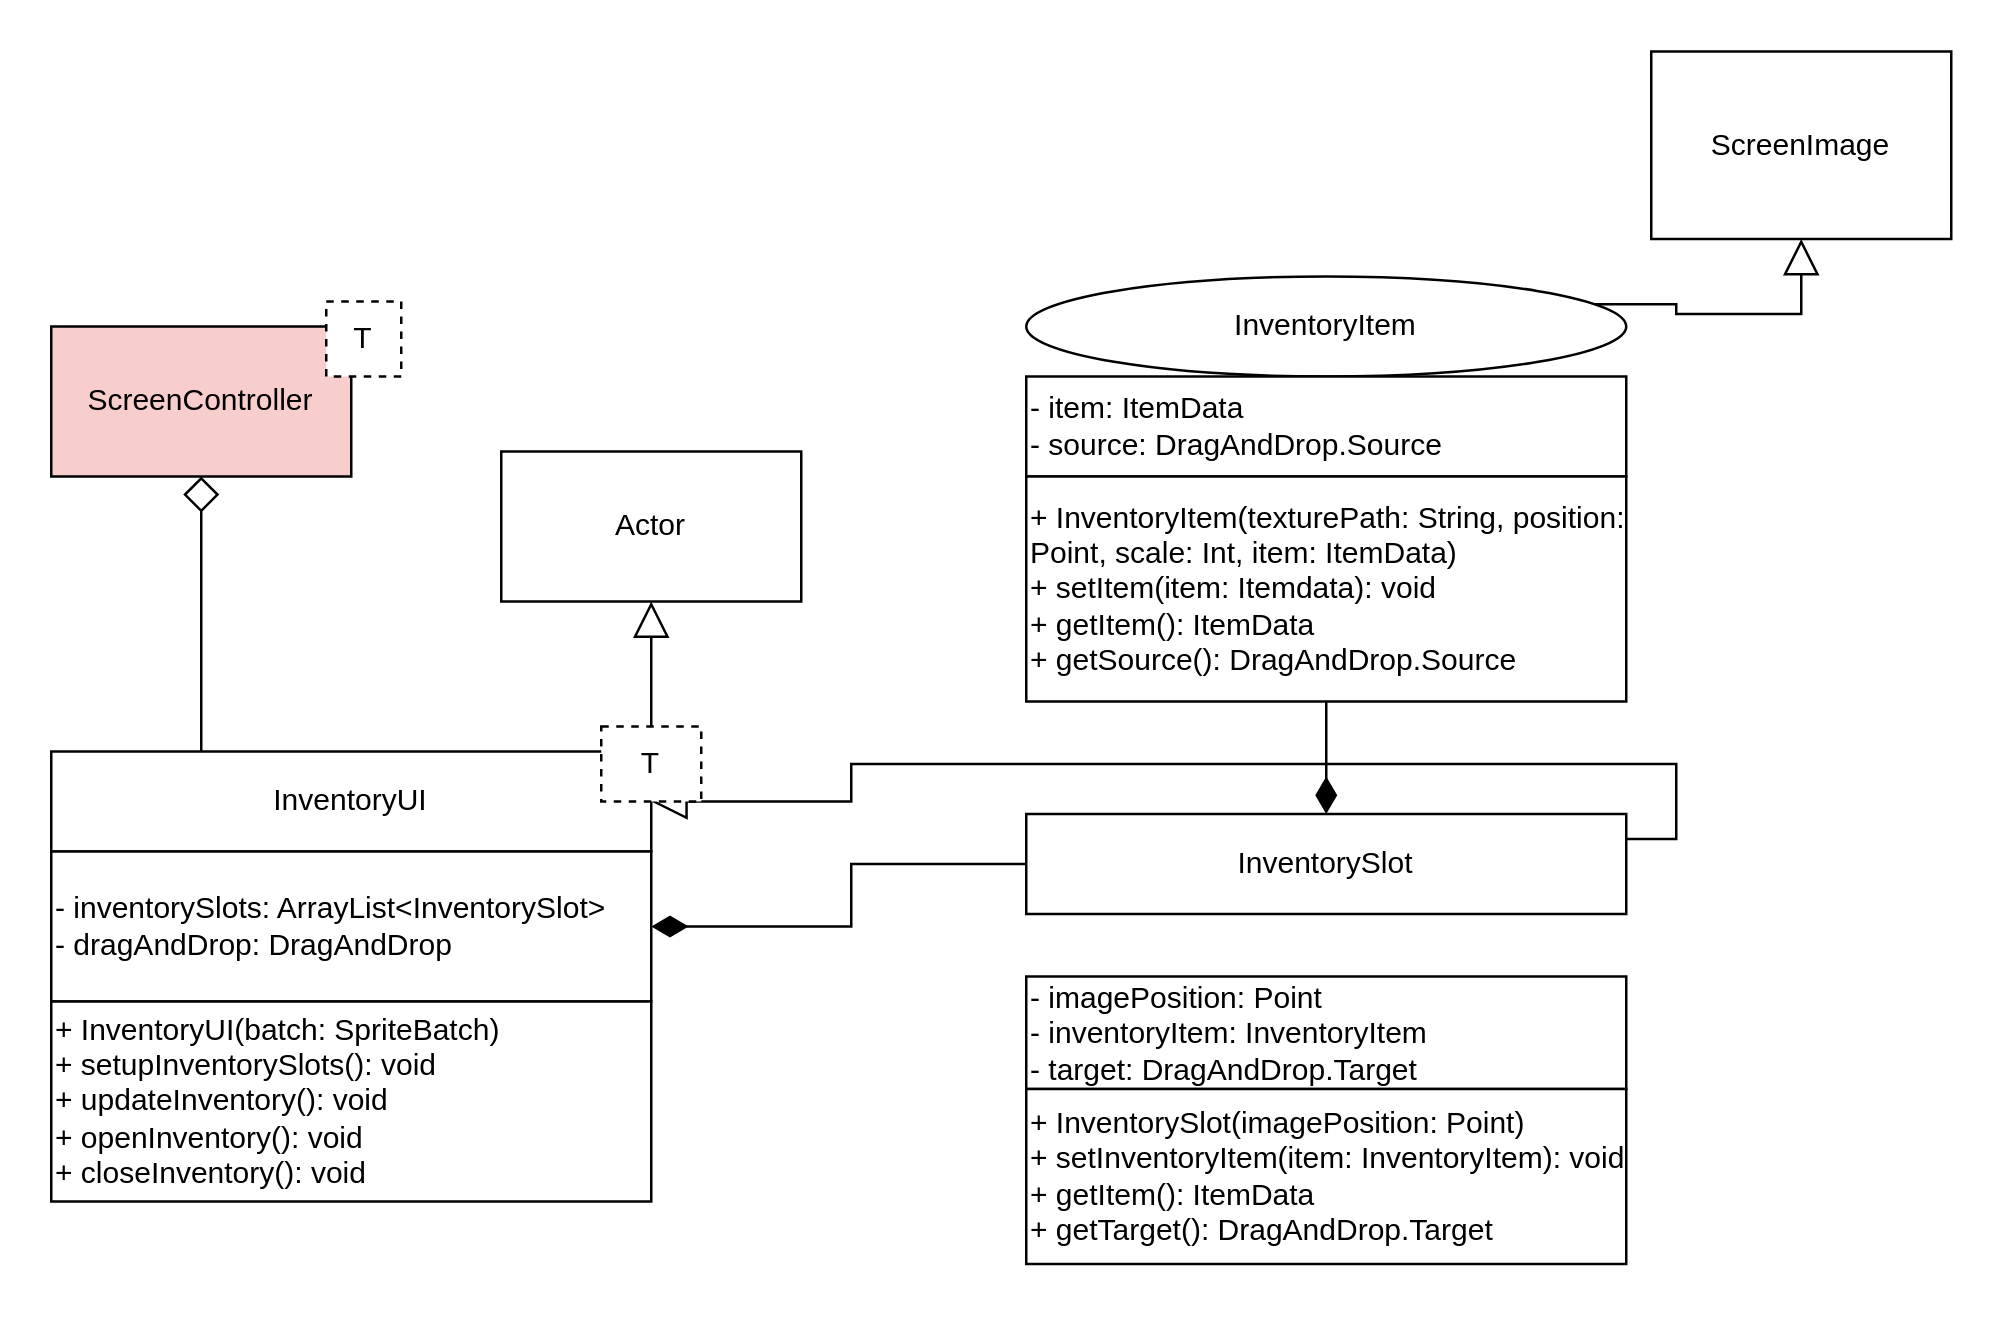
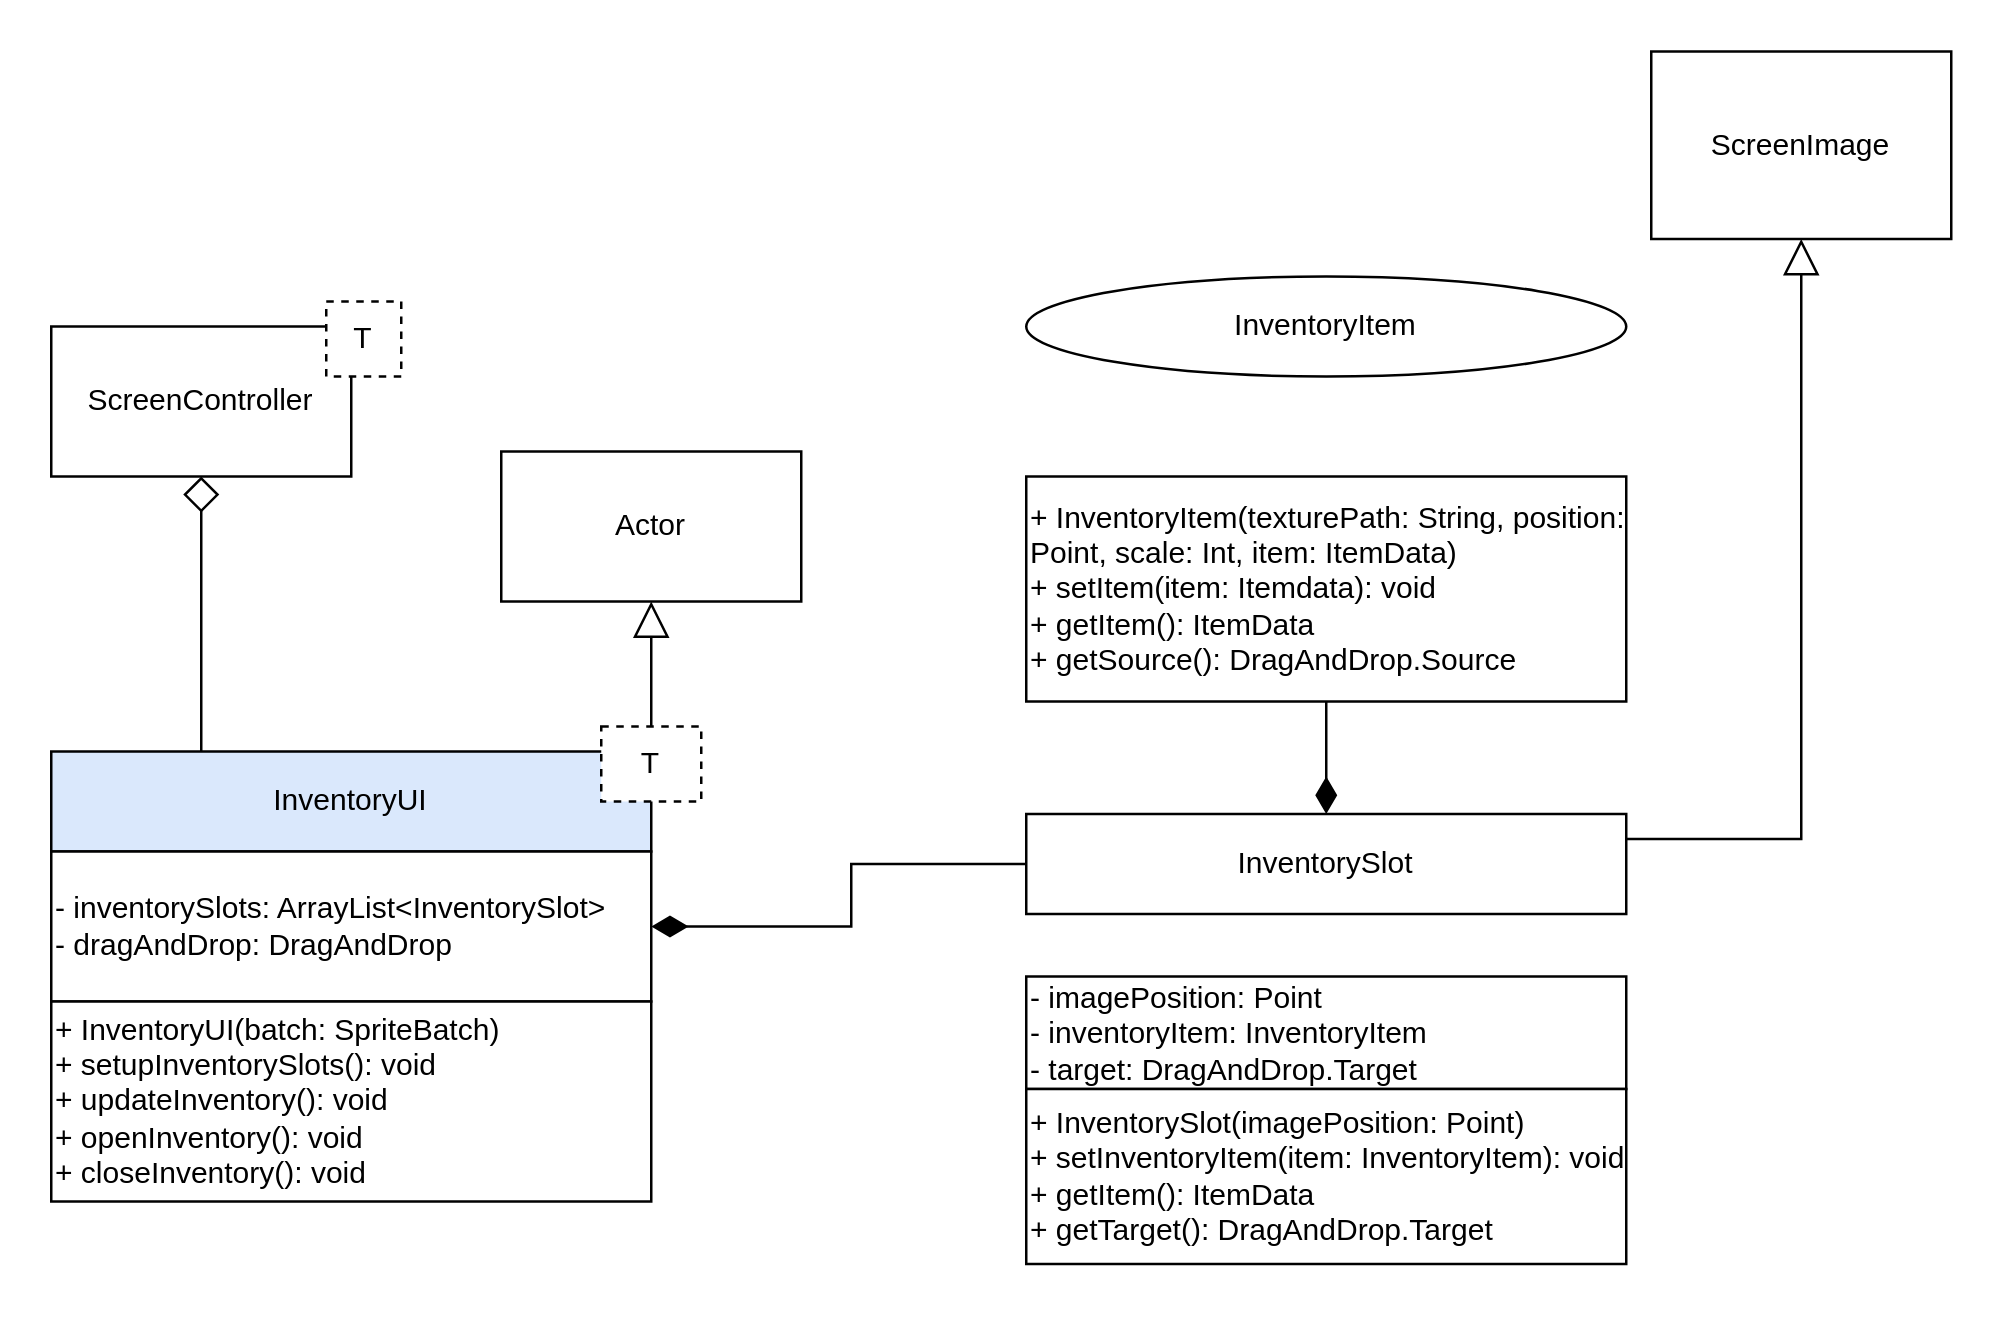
  <mxCell id="0" />
  <mxCell id="1" parent="0" />
  <mxCell id="2" style="edgeStyle=orthogonalEdgeStyle;rounded=0;orthogonalLoop=1;jettySize=auto;html=1;exitX=0.25;exitY=0;exitDx=0;exitDy=0;entryX=0.5;entryY=1;entryDx=0;entryDy=0;endArrow=diamond;endFill=0;endSize=12;" edge="1" parent="1" source="3" target="13"><mxGeometry relative="1" as="geometry" /></mxCell>
- <mxCell id="3" value="InventoryUI" style="rounded=0;whiteSpace=wrap;html=1;" parent="1" vertex="1"><mxGeometry x="20" y="300" width="240" height="40" as="geometry" /></mxCell>
- <mxCell id="4" style="edgeStyle=orthogonalEdgeStyle;rounded=0;orthogonalLoop=1;jettySize=auto;html=1;exitX=1;exitY=0.25;exitDx=0;exitDy=0;endSize=12;endArrow=block;endFill=0;" edge="1" parent="1" source="5" target="3"><mxGeometry relative="1" as="geometry" /></mxCell>
+ <mxCell id="3" value="InventoryUI" style="rounded=0;whiteSpace=wrap;html=1;fillColor=#dae8fc;" parent="1" vertex="1"><mxGeometry x="20" y="300" width="240" height="40" as="geometry" /></mxCell>
+ <mxCell id="4" style="edgeStyle=orthogonalEdgeStyle;rounded=0;orthogonalLoop=1;jettySize=auto;html=1;exitX=1;exitY=0.25;exitDx=0;exitDy=0;entryX=0.5;entryY=1;entryDx=0;entryDy=0;endSize=12;endArrow=block;endFill=0;" edge="1" parent="1" source="5" target="12"><mxGeometry relative="1" as="geometry" /></mxCell>
  <mxCell id="5" value="InventorySlot" style="rounded=0;whiteSpace=wrap;html=1;" parent="1" vertex="1"><mxGeometry x="410" y="325" width="240" height="40" as="geometry" /></mxCell>
  <mxCell id="6" value="- inventorySlots: ArrayList&amp;lt;InventorySlot&amp;gt;&lt;br&gt;- dragAndDrop: DragAndDrop" style="rounded=0;whiteSpace=wrap;html=1;align=left;" parent="1" vertex="1"><mxGeometry x="20" y="340" width="240" height="60" as="geometry" /></mxCell>
  <mxCell id="7" value="- imagePosition: Point&lt;br&gt;- inventoryItem: InventoryItem&lt;br&gt;- target: DragAndDrop.Target" style="rounded=0;whiteSpace=wrap;html=1;align=left;" parent="1" vertex="1"><mxGeometry x="410" y="390" width="240" height="45" as="geometry" /></mxCell>
- <mxCell id="8" style="edgeStyle=orthogonalEdgeStyle;rounded=0;orthogonalLoop=1;jettySize=auto;html=1;exitX=1;exitY=0.25;exitDx=0;exitDy=0;entryX=0.5;entryY=1;entryDx=0;entryDy=0;endSize=12;endArrow=block;endFill=0;" edge="1" parent="1" source="10" target="12"><mxGeometry relative="1" as="geometry" /></mxCell>
  <mxCell id="9" style="edgeStyle=orthogonalEdgeStyle;rounded=0;orthogonalLoop=1;jettySize=auto;html=1;exitX=0.5;exitY=1;exitDx=0;exitDy=0;endArrow=diamondThin;endFill=1;endSize=12;" edge="1" parent="1" source="19" target="5"><mxGeometry relative="1" as="geometry" /></mxCell>
  <mxCell id="10" value="InventoryItem" style="ellipse;whiteSpace=wrap;html=1;" vertex="1" parent="1"><mxGeometry x="410" y="110" width="240" height="40" as="geometry" /></mxCell>
  <mxCell id="11" value="+ InventorySlot(imagePosition: Point)&lt;br&gt;+ setInventoryItem(item: InventoryItem): void&lt;br&gt;+ getItem(): ItemData&lt;br&gt;+ getTarget(): DragAndDrop.Target" style="rounded=0;whiteSpace=wrap;html=1;align=left;" vertex="1" parent="1"><mxGeometry x="410" y="435" width="240" height="70" as="geometry" /></mxCell>
  <mxCell id="12" value="ScreenImage" style="rounded=0;whiteSpace=wrap;html=1;" vertex="1" parent="1"><mxGeometry x="660" y="20" width="120" height="75" as="geometry" /></mxCell>
- <mxCell id="13" value="ScreenController" style="rounded=0;whiteSpace=wrap;html=1;fillColor=#f8cecc;" vertex="1" parent="1"><mxGeometry x="20" y="130" width="120" height="60" as="geometry" /></mxCell>
+ <mxCell id="13" value="ScreenController" style="rounded=0;whiteSpace=wrap;html=1;" vertex="1" parent="1"><mxGeometry x="20" y="130" width="120" height="60" as="geometry" /></mxCell>
  <mxCell id="14" style="edgeStyle=orthogonalEdgeStyle;rounded=0;orthogonalLoop=1;jettySize=auto;html=1;exitX=0.5;exitY=0;exitDx=0;exitDy=0;entryX=0.5;entryY=1;entryDx=0;entryDy=0;endArrow=block;endFill=0;endSize=12;" edge="1" parent="1" source="15" target="17"><mxGeometry relative="1" as="geometry" /></mxCell>
  <mxCell id="15" value="T" style="rounded=0;whiteSpace=wrap;html=1;dashed=1;" vertex="1" parent="1"><mxGeometry x="240" y="290" width="40" height="30" as="geometry" /></mxCell>
  <mxCell id="16" value="T" style="rounded=0;whiteSpace=wrap;html=1;dashed=1;" vertex="1" parent="1"><mxGeometry x="130" y="120" width="30" height="30" as="geometry" /></mxCell>
  <mxCell id="17" value="Actor" style="rounded=0;whiteSpace=wrap;html=1;" vertex="1" parent="1"><mxGeometry x="200" y="180" width="120" height="60" as="geometry" /></mxCell>
- <mxCell id="18" value="- item: ItemData&lt;br&gt;- source: DragAndDrop.Source" style="rounded=0;whiteSpace=wrap;html=1;align=left;" vertex="1" parent="1"><mxGeometry x="410" y="150" width="240" height="40" as="geometry" /></mxCell>
  <mxCell id="19" value="+ InventoryItem(texturePath: String, position: Point, scale: Int, item: ItemData)&lt;br&gt;+ setItem(item: Itemdata): void&lt;br&gt;+ getItem(): ItemData&lt;br&gt;+ getSource(): DragAndDrop.Source" style="rounded=0;whiteSpace=wrap;html=1;align=left;" vertex="1" parent="1"><mxGeometry x="410" y="190" width="240" height="90" as="geometry" /></mxCell>
  <mxCell id="20" value="+ InventoryUI(batch: SpriteBatch)&lt;br&gt;+ setupInventorySlots(): void&lt;br&gt;+ updateInventory(): void&lt;br&gt;+ openInventory(): void&lt;br&gt;+ closeInventory(): void" style="rounded=0;whiteSpace=wrap;html=1;align=left;" vertex="1" parent="1"><mxGeometry x="20" y="400" width="240" height="80" as="geometry" /></mxCell>
  <mxCell id="21" style="edgeStyle=orthogonalEdgeStyle;rounded=0;orthogonalLoop=1;jettySize=auto;html=1;endArrow=diamondThin;endFill=1;endSize=12;" edge="1" parent="1" source="5" target="6"><mxGeometry relative="1" as="geometry"><mxPoint x="540" y="250" as="sourcePoint" /><mxPoint x="540" y="340" as="targetPoint" /></mxGeometry></mxCell>
